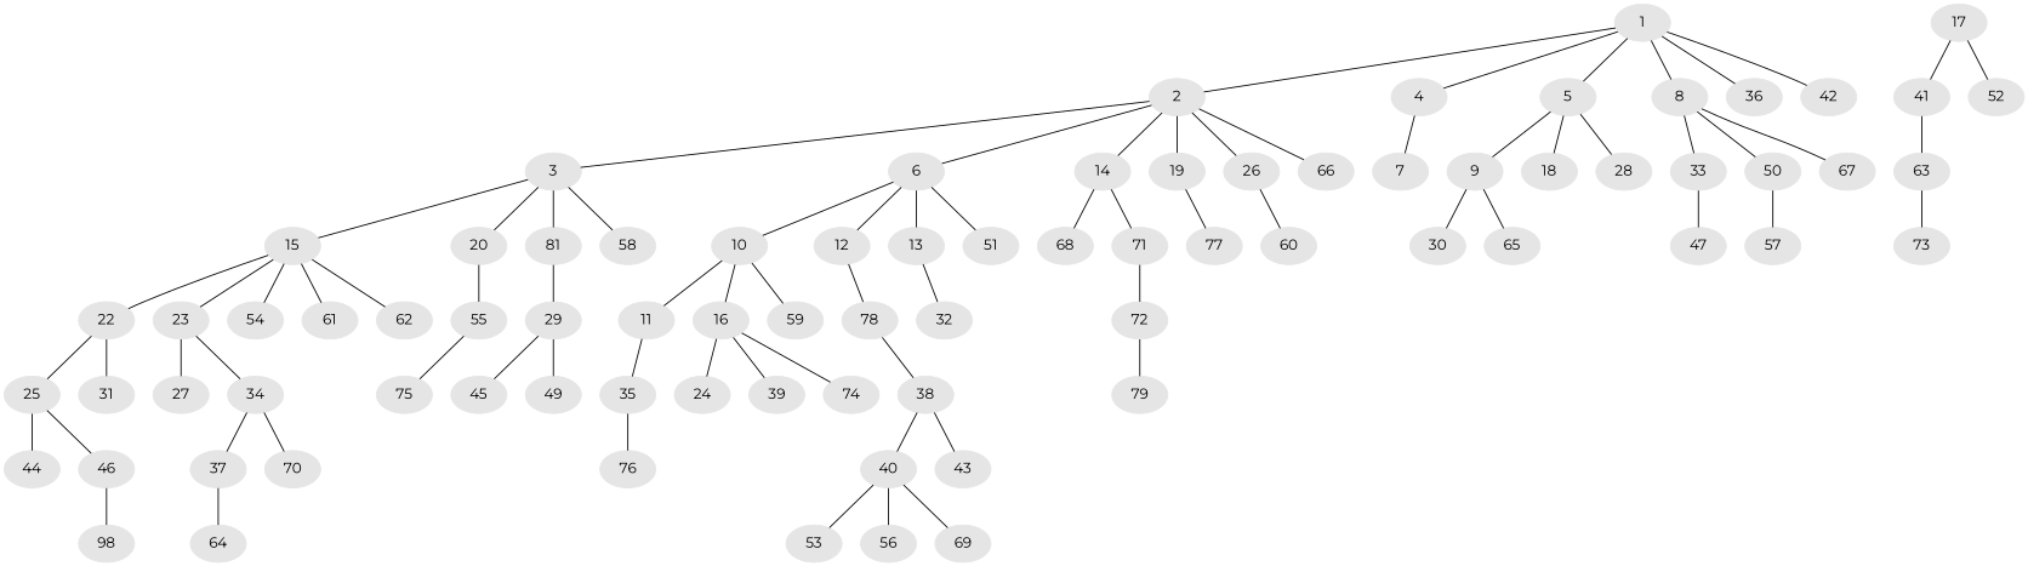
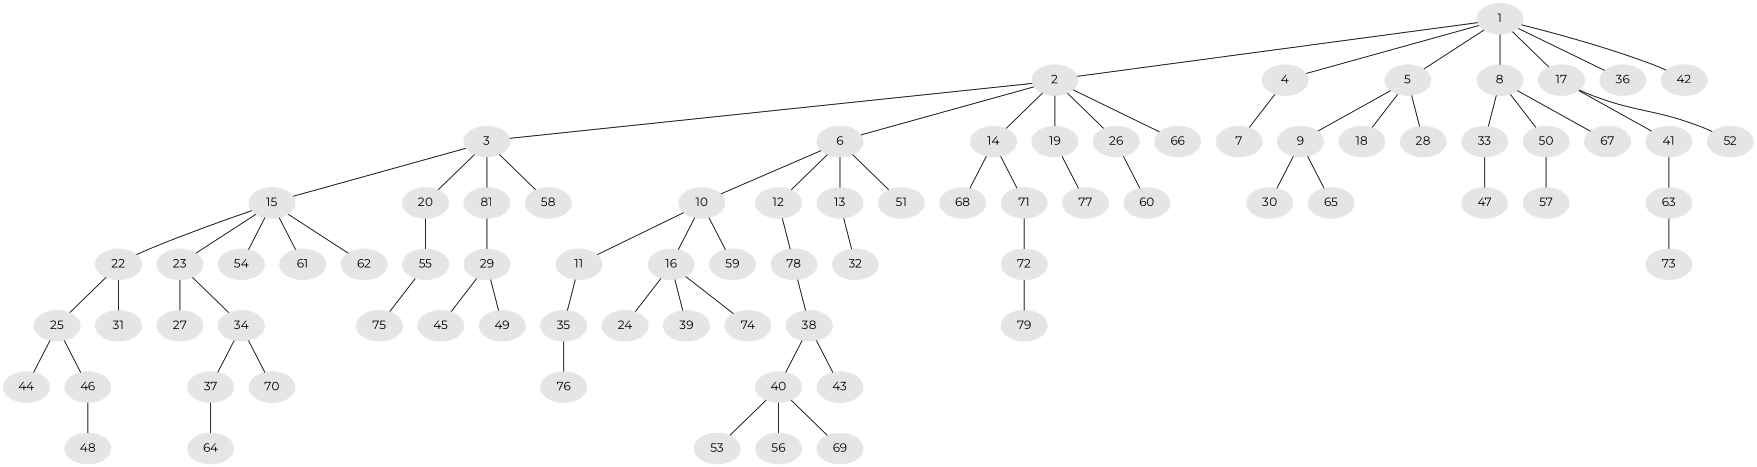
  graph {
    fontname=Montserrat
    node [color=gray90 fontname=Montserrat style=filled]
    edge [fontname=Montserrat]
    1
    2
    4
    5
    8
    17
    36
    42
    3
    6
    14
    19
    26
    66
    7
    9
    18
    28
    33
    50
    67
    41
    52
    15
    20
    n26 [label=81]
    58
    10
    12
    13
    51
    68
    71
    77
    60
    22
    23
    54
    61
    62
    55
    29
    30
    65
    11
    16
    59
    78
    32
    47
    57
    35
    24
    39
    74
    76
    38
    72
    25
    31
    27
    34
    63
    75
    45
    49
    44
    46
    37
    70
-   48 [label=98]
+   48
    40
    43
    64
    53
    56
    69
    73
    79
    1 -- 2
    1 -- 4
    1 -- 5
    1 -- 8
+   1 -- 17
    1 -- 36
    1 -- 42
    2 -- 3
    2 -- 6
    2 -- 14
    2 -- 19
    2 -- 26
    2 -- 66
    4 -- 7
    5 -- 9
    5 -- 18
    5 -- 28
    8 -- 33
    8 -- 50
    8 -- 67
    17 -- 41
    17 -- 52
    3 -- 15
    3 -- 20
    3 -- n26
    3 -- 58
    6 -- 10
    6 -- 12
    6 -- 13
    6 -- 51
    14 -- 68
    14 -- 71
    19 -- 77
    26 -- 60
    9 -- 30
    9 -- 65
    33 -- 47
    50 -- 57
    41 -- 63
    15 -- 22
    15 -- 23
    15 -- 54
    15 -- 61
    15 -- 62
    20 -- 55
    n26 -- 29
    10 -- 11
    10 -- 16
    10 -- 59
    12 -- 78
    13 -- 32
    71 -- 72
    22 -- 25
    22 -- 31
    23 -- 27
    23 -- 34
    55 -- 75
    29 -- 45
    29 -- 49
    11 -- 35
    16 -- 24
    16 -- 39
    16 -- 74
    78 -- 38
    35 -- 76
    38 -- 40
    38 -- 43
    72 -- 79
    25 -- 44
    25 -- 46
    34 -- 37
    34 -- 70
    63 -- 73
    46 -- 48
    37 -- 64
    40 -- 53
    40 -- 56
    40 -- 69
  }
